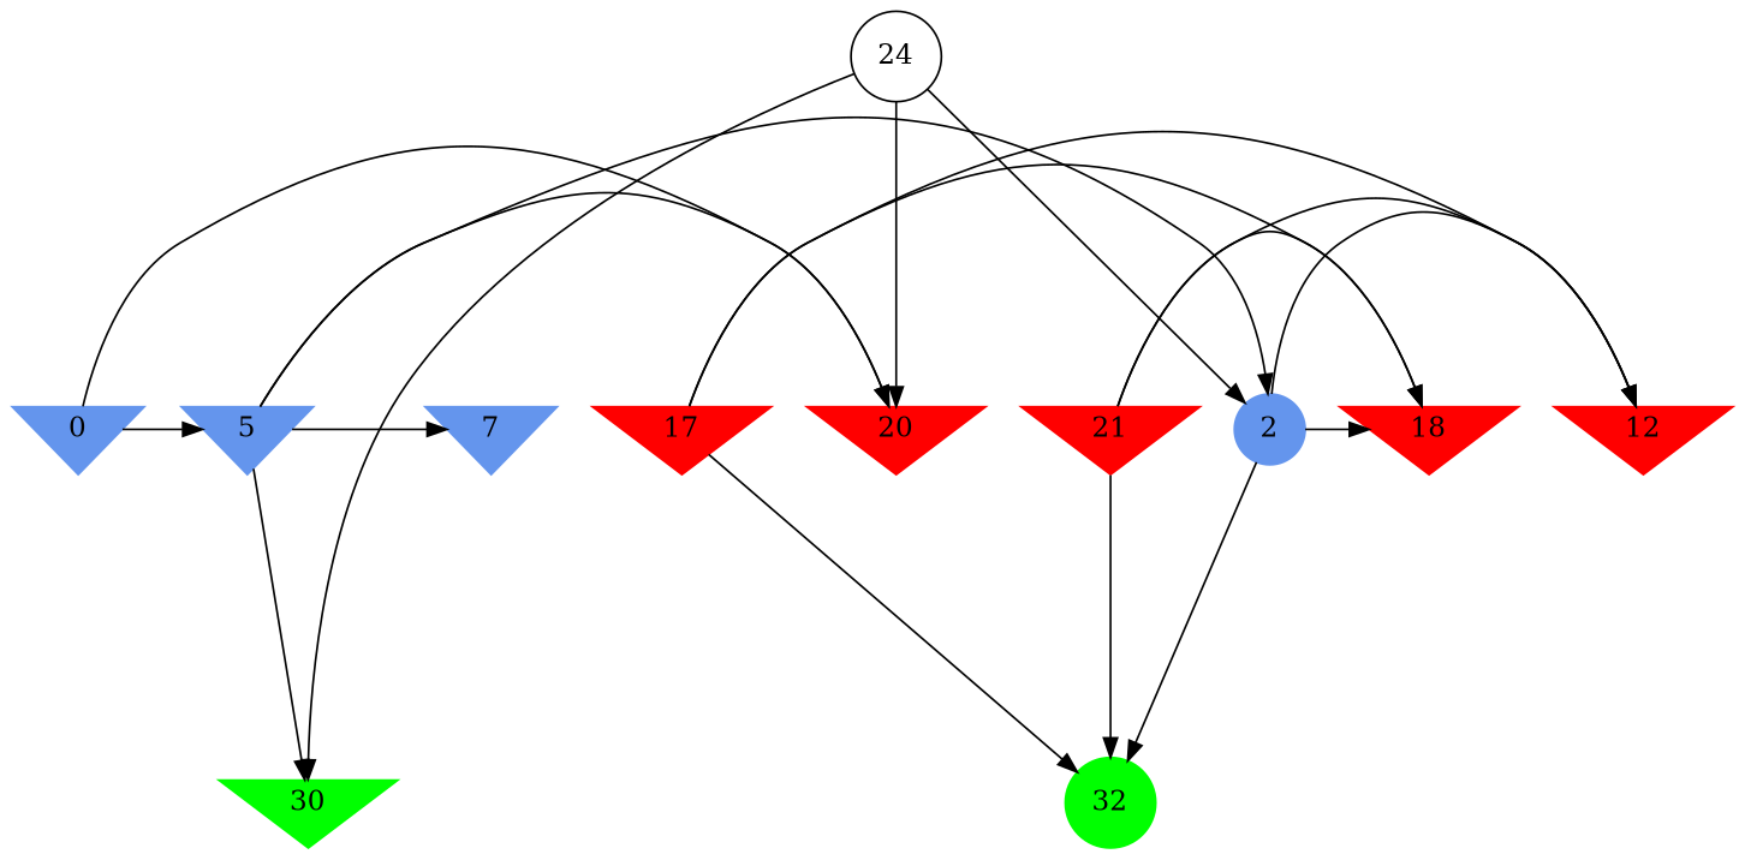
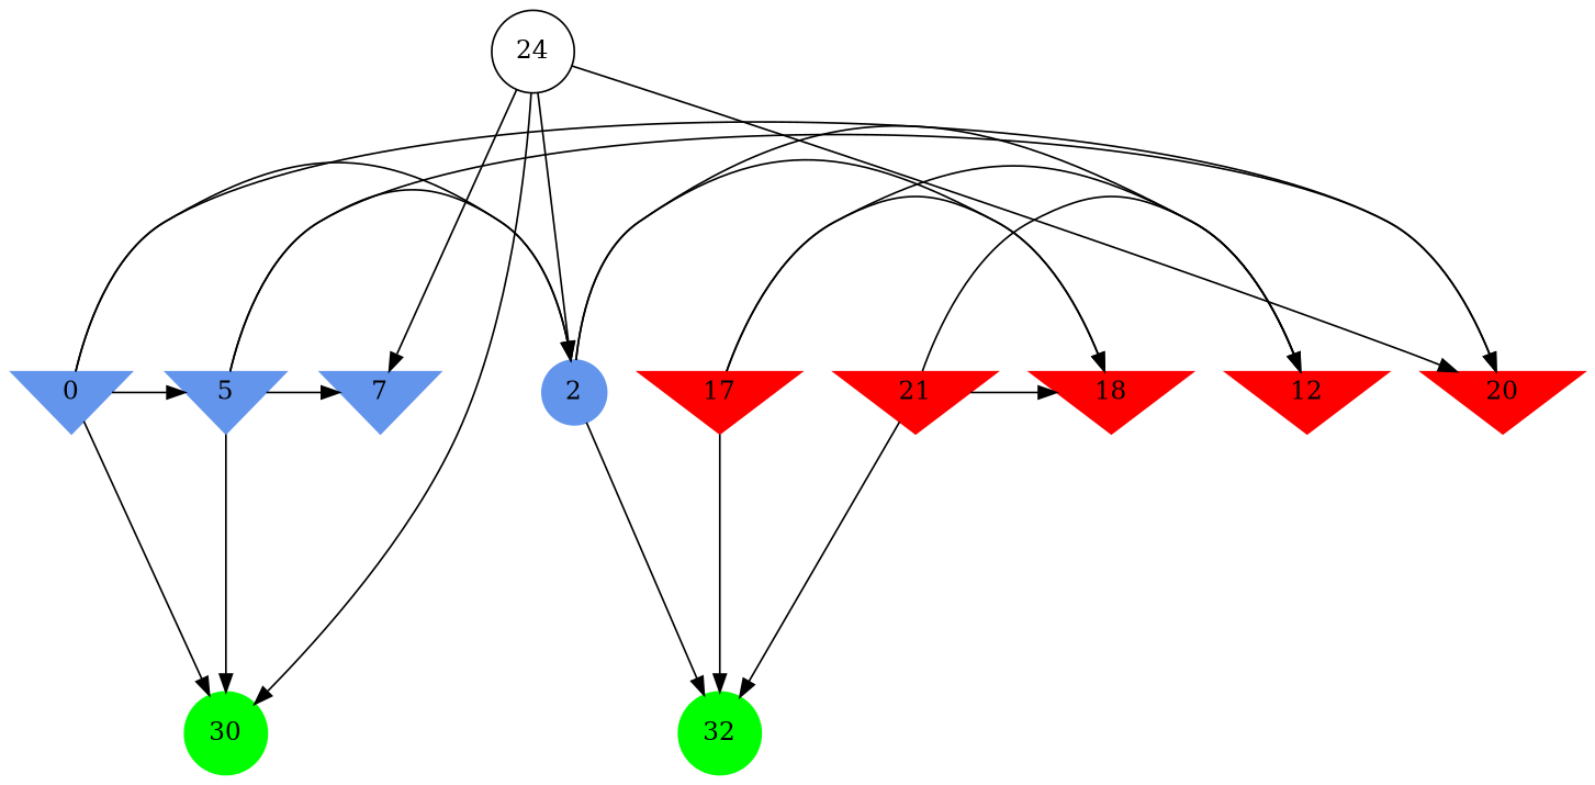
  digraph {
    ranksep=2.0
    node [color=red shape=invtriangle style=filled]
    0 [color=cornflowerblue]
    2 [color=cornflowerblue shape=circle]
    5 [color=cornflowerblue]
    7 [color=cornflowerblue]
    12
    17
    18
    20
    21
    24 [color=black shape=circle style=""]
-   30 [color=green]
+   30 [color=green shape=circle]
    n12 [color=green label=32 shape=circle]
    subgraph sub_1 {
      rank=same
      0
      2
      5
      7
      12
      17
      18
      20
      21
    }
    subgraph sub_2 {
      rank=same
      24
    }
    subgraph sub_3 {
      rank=same
      30
      n12
    }
+   0 -> 2
    0 -> 5
    0 -> 20
+   0 -> 30
    2 -> 12
    2 -> 18
    2 -> n12
    5 -> 2
    5 -> 7
    5 -> 20
    5 -> 30
    17 -> 12
    17 -> 18
    17 -> n12
    21 -> 12
    21 -> 18
    21 -> n12
    24 -> 2
+   24 -> 7
    24 -> 20
    24 -> 30
  }
